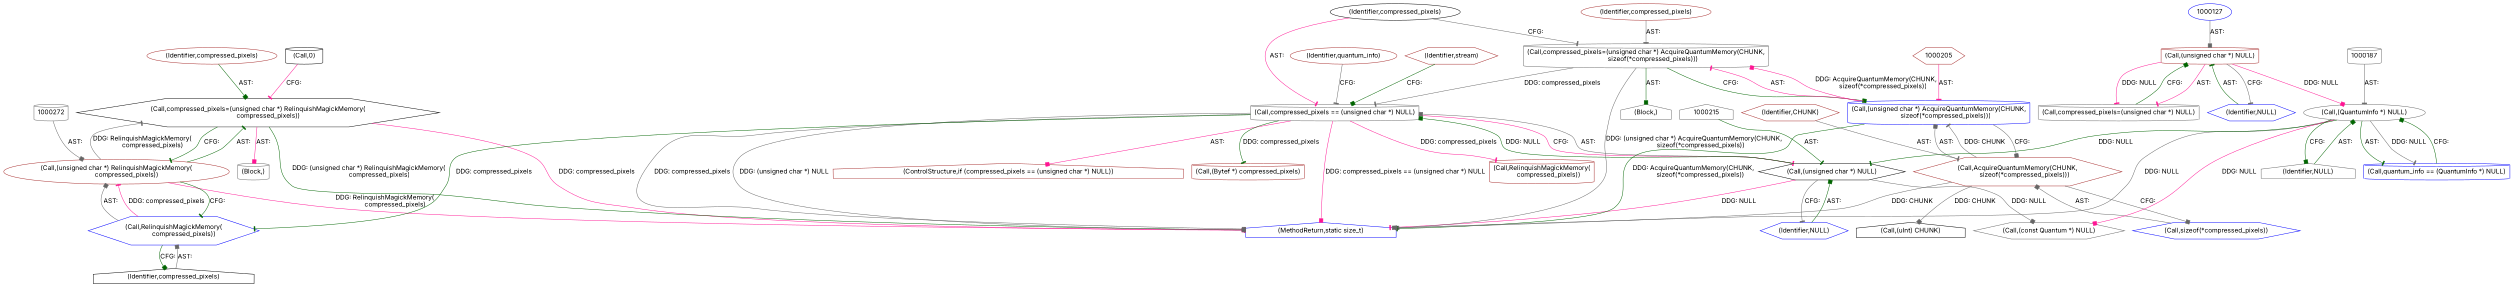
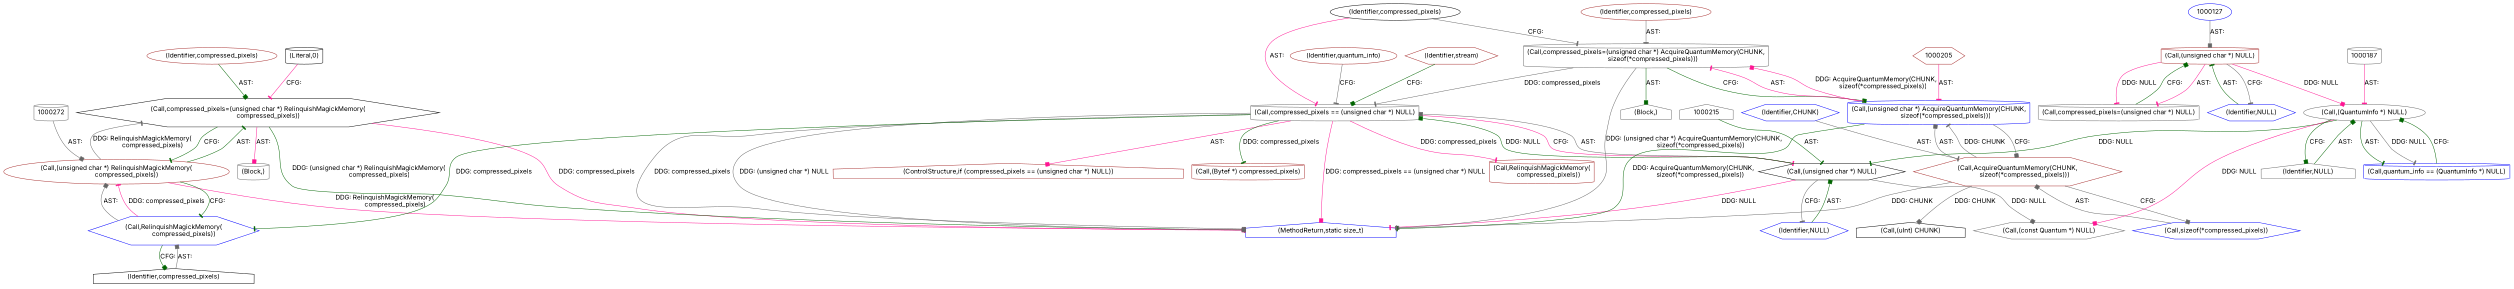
  digraph {
    fontname=Inter
    node [color=brown fontname=Inter shape=cylinder]
    edge [arrowhead=tee color=gray40 fontname=Inter]
    n1 [color=black label="(Call,compressed_pixels=(unsigned char *) RelinquishMagickMemory(\n            compressed_pixels))" shape=hexagon]
    n2 [label="(Call,(unsigned char *) RelinquishMagickMemory(\n            compressed_pixels))" shape=ellipse]
    n3 [color=blue label="(MethodReturn,static size_t)" shape=house]
    n4 [color=gray40 label="(Block,)"]
    n5 [color=blue label="(Call,RelinquishMagickMemory(\n            compressed_pixels))" shape=hexagon]
    n6 [color=black label="(Identifier,compressed_pixels)" shape=house]
    n7 [color=gray40 label="(Call,compressed_pixels == (unsigned char *) NULL)"]
    n8 [color=black label="(Call,(unsigned char *) NULL)" shape=hexagon]
    n9 [label="(ControlStructure,if (compressed_pixels == (unsigned char *) NULL))" shape=house]
    n10 [label="(Call,(Bytef *) compressed_pixels)"]
    n11 [label="(Call,RelinquishMagickMemory(\n        compressed_pixels))"]
    n12 [color=gray40 label="(Call,(const Quantum *) NULL)" shape=hexagon]
    n13 [color=blue label="(Identifier,NULL)" shape=hexagon]
    n14 [color=gray40 label="(Call,compressed_pixels=(unsigned char *) AcquireQuantumMemory(CHUNK,\n        sizeof(*compressed_pixels)))"]
    n15 [color=blue label="(Call,(unsigned char *) AcquireQuantumMemory(CHUNK,\n        sizeof(*compressed_pixels)))"]
    n16 [color=gray40 label="(Block,)" shape=house]
    n17 [label="(Call,AcquireQuantumMemory(CHUNK,\n        sizeof(*compressed_pixels)))" shape=hexagon]
    n18 [color=blue label="(Call,sizeof(*compressed_pixels))" shape=hexagon]
    n19 [color=black label="(Call,(uInt) CHUNK)" shape=house]
    n20 [color=gray40 label="(Call,(QuantumInfo *) NULL)" shape=ellipse]
    n21 [color=gray40 label="(Identifier,NULL)" shape=house]
    n22 [color=blue label="(Call,quantum_info == (QuantumInfo *) NULL)"]
    n23 [label="(Call,(unsigned char *) NULL)"]
    n24 [color=gray40 label="(Call,compressed_pixels=(unsigned char *) NULL)"]
    n25 [color=blue label="(Identifier,NULL)" shape=hexagon]
    n26 [label="(Identifier,quantum_info)" shape=ellipse]
    n27 [label="(Identifier,compressed_pixels)" shape=ellipse]
-   n28 [color=black label="(Call,0)"]
+   n28 [color=black label="(Literal,0)"]
    n29 [label="(Identifier,compressed_pixels)" shape=ellipse]
    n30 [color=black label="(Identifier,compressed_pixels)" shape=ellipse]
-   n31 [label="(Identifier,CHUNK)" shape=hexagon]
+   n31 [color=blue label="(Identifier,CHUNK)" shape=hexagon]
    n32 [label="(Identifier,stream)" shape=hexagon]
    1000272 [color=gray40]
    1000205 [shape=hexagon]
    1000215 [color=gray40 shape=house]
    1000187 [color=gray40]
    1000127 [color=blue shape=ellipse]
    n1 -> n2 [color=darkgreen label="CFG: "]
    n1 -> n3 [arrowhead=box color=deeppink label="DDG: compressed_pixels"]
    n1 -> n3 [color=darkgreen label="DDG: (unsigned char *) RelinquishMagickMemory(\n            compressed_pixels)"]
    n1 -> n4 [arrowhead=box color=deeppink label="AST: "]
    n2 -> n1 [color=darkgreen label="AST: "]
    n2 -> n1 [label="DDG: RelinquishMagickMemory(\n            compressed_pixels)"]
    n2 -> n3 [color=deeppink label="DDG: RelinquishMagickMemory(\n            compressed_pixels)"]
    n2 -> n5 [color=darkgreen label="CFG: "]
    n5 -> n2 [arrowhead=box label="AST: "]
    n5 -> n2 [color=deeppink label="DDG: compressed_pixels"]
    n5 -> n6 [arrowhead=box color=darkgreen label="CFG: "]
    n6 -> n5 [arrowhead=box label="AST: "]
    n7 -> n3 [arrowhead=box label="DDG: (unsigned char *) NULL"]
    n7 -> n3 [arrowhead=box color=deeppink label="DDG: compressed_pixels == (unsigned char *) NULL"]
    n7 -> n3 [arrowhead=box label="DDG: compressed_pixels"]
    n7 -> n5 [color=darkgreen label="DDG: compressed_pixels"]
    n7 -> n8 [color=deeppink label="CFG: "]
    n7 -> n9 [arrowhead=box color=deeppink label="AST: "]
    n7 -> n10 [color=darkgreen label="DDG: compressed_pixels"]
    n7 -> n11 [color=deeppink label="DDG: compressed_pixels"]
    n8 -> n3 [color=deeppink label="DDG: NULL"]
    n8 -> n7 [arrowhead=box label="AST: "]
    n8 -> n7 [arrowhead=box color=darkgreen label="DDG: NULL"]
    n8 -> n12 [arrowhead=box label="DDG: NULL"]
    n8 -> n13 [label="CFG: "]
    n13 -> n8 [arrowhead=box color=darkgreen label="AST: "]
    n14 -> n3 [arrowhead=box label="DDG: (unsigned char *) AcquireQuantumMemory(CHUNK,\n        sizeof(*compressed_pixels))"]
    n14 -> n7 [label="DDG: compressed_pixels"]
    n14 -> n15 [arrowhead=box color=darkgreen label="CFG: "]
    n14 -> n16 [arrowhead=box color=darkgreen label="AST: "]
    n15 -> n3 [color=darkgreen label="DDG: AcquireQuantumMemory(CHUNK,\n        sizeof(*compressed_pixels))"]
    n15 -> n14 [color=deeppink label="AST: "]
    n15 -> n14 [arrowhead=box color=deeppink label="DDG: AcquireQuantumMemory(CHUNK,\n        sizeof(*compressed_pixels))"]
    n15 -> n17 [arrowhead=box label="CFG: "]
    n17 -> n3 [label="DDG: CHUNK"]
    n17 -> n15 [arrowhead=box label="AST: "]
    n17 -> n15 [label="DDG: CHUNK"]
    n17 -> n18 [arrowhead=box label="CFG: "]
    n17 -> n19 [arrowhead=box label="DDG: CHUNK"]
    n18 -> n17 [arrowhead=box label="AST: "]
-   n20 -> n3 [arrowhead=box label="DDG: NULL"]
    n20 -> n8 [color=darkgreen label="DDG: NULL"]
    n20 -> n12 [arrowhead=box color=deeppink label="DDG: NULL"]
    n20 -> n21 [arrowhead=box color=darkgreen label="CFG: "]
    n20 -> n22 [color=darkgreen label="AST: "]
    n20 -> n22 [label="DDG: NULL"]
    n21 -> n20 [arrowhead=box color=darkgreen label="AST: "]
    n22 -> n20 [arrowhead=box color=darkgreen label="CFG: "]
    n23 -> n20 [arrowhead=box color=deeppink label="DDG: NULL"]
    n23 -> n24 [color=deeppink label="AST: "]
    n23 -> n24 [color=deeppink label="DDG: NULL"]
    n23 -> n25 [label="CFG: "]
    n24 -> n23 [arrowhead=box color=darkgreen label="CFG: "]
    n25 -> n23 [color=darkgreen label="AST: "]
    n26 -> n7 [label="CFG: "]
    n27 -> n14 [label="AST: "]
    n28 -> n1 [color=deeppink label="CFG: "]
    n29 -> n1 [arrowhead=box color=darkgreen label="AST: "]
    n30 -> n7 [color=deeppink label="AST: "]
    n30 -> n14 [label="CFG: "]
    n31 -> n17 [label="AST: "]
    n32 -> n7 [arrowhead=box color=darkgreen label="CFG: "]
    1000272 -> n2 [arrowhead=box label="AST: "]
    1000205 -> n15 [color=deeppink label="AST: "]
    1000215 -> n8 [color=darkgreen label="AST: "]
-   1000187 -> n20 [label="AST: "]
+   1000187 -> n20 [color=deeppink label="AST: "]
    1000127 -> n23 [arrowhead=box label="AST: "]
  }
